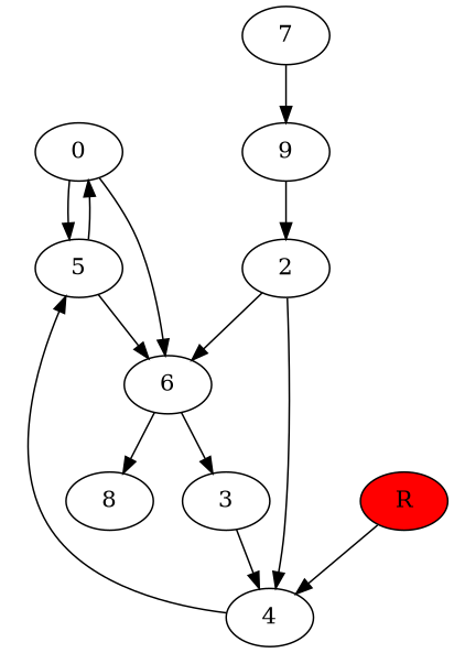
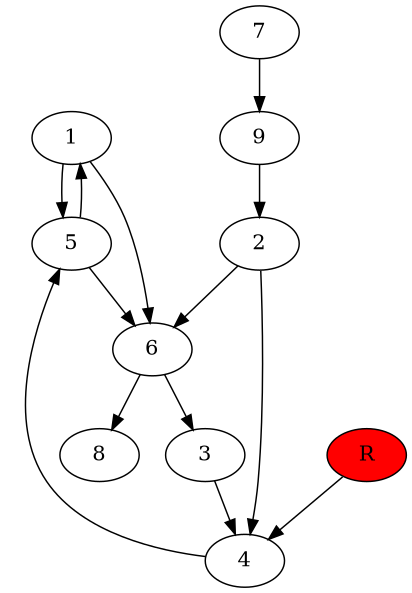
  digraph {
-   1 [label=0]
+   1
    5
    6
    3
    8
    2
    4
    7
    9
    R [fillcolor="#ff0000" style=filled]
    1 -> 5
    1 -> 6
    5 -> 1
    5 -> 6
    6 -> 3
    6 -> 8
    3 -> 4
    2 -> 6
    2 -> 4
    4 -> 5
    7 -> 9
    9 -> 2
    R -> 4
  }
